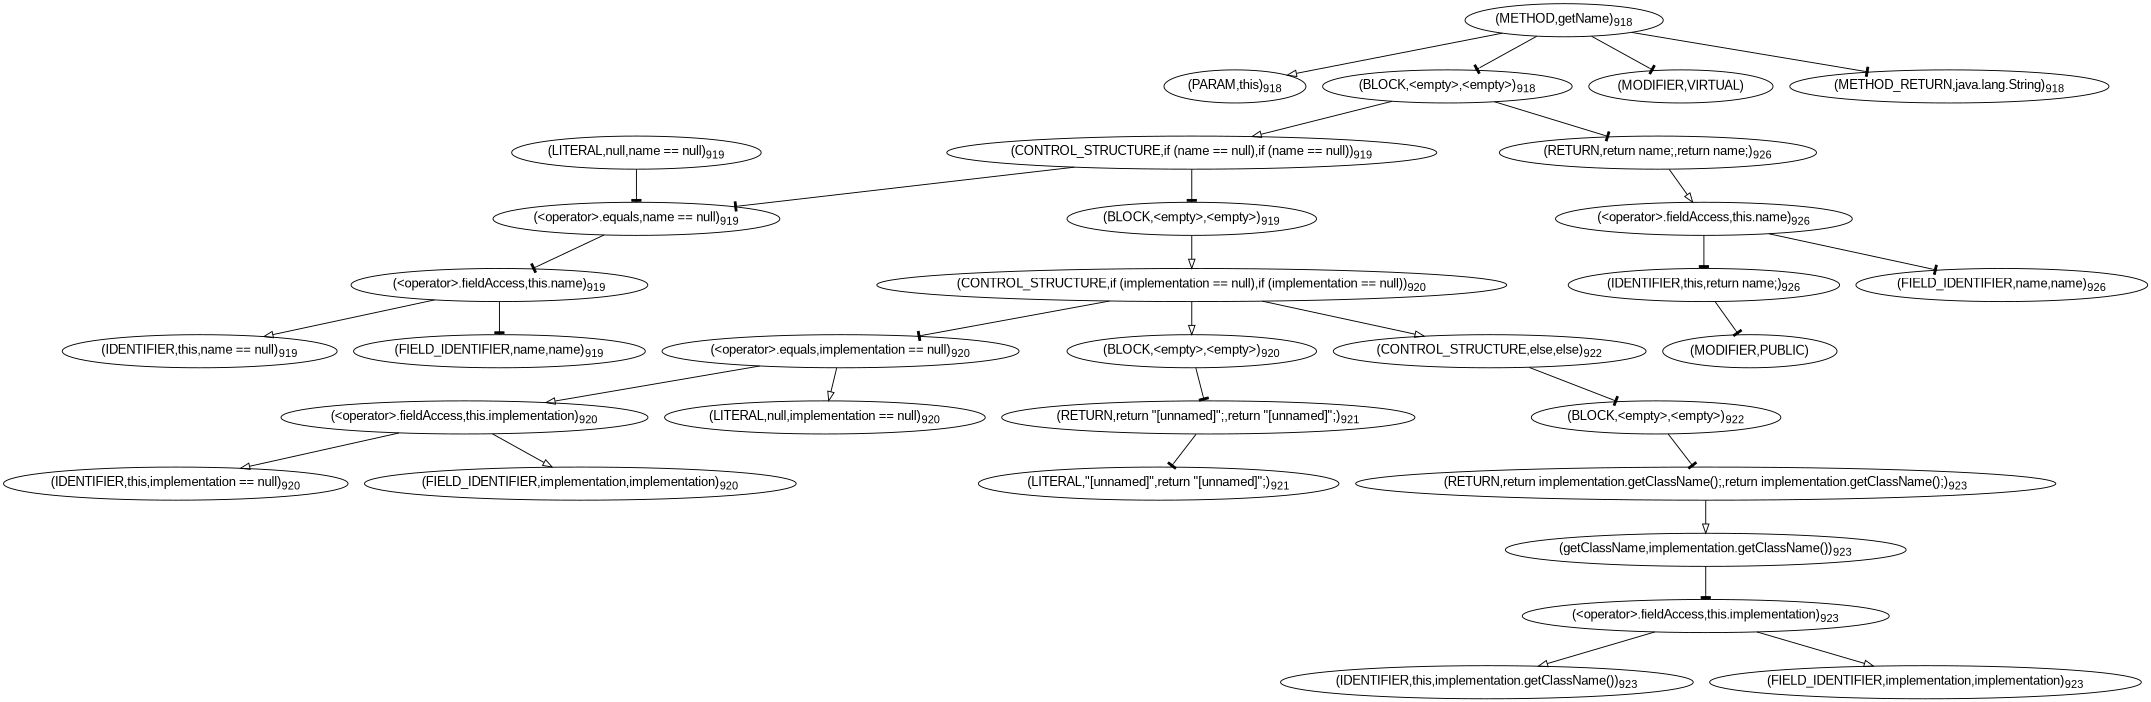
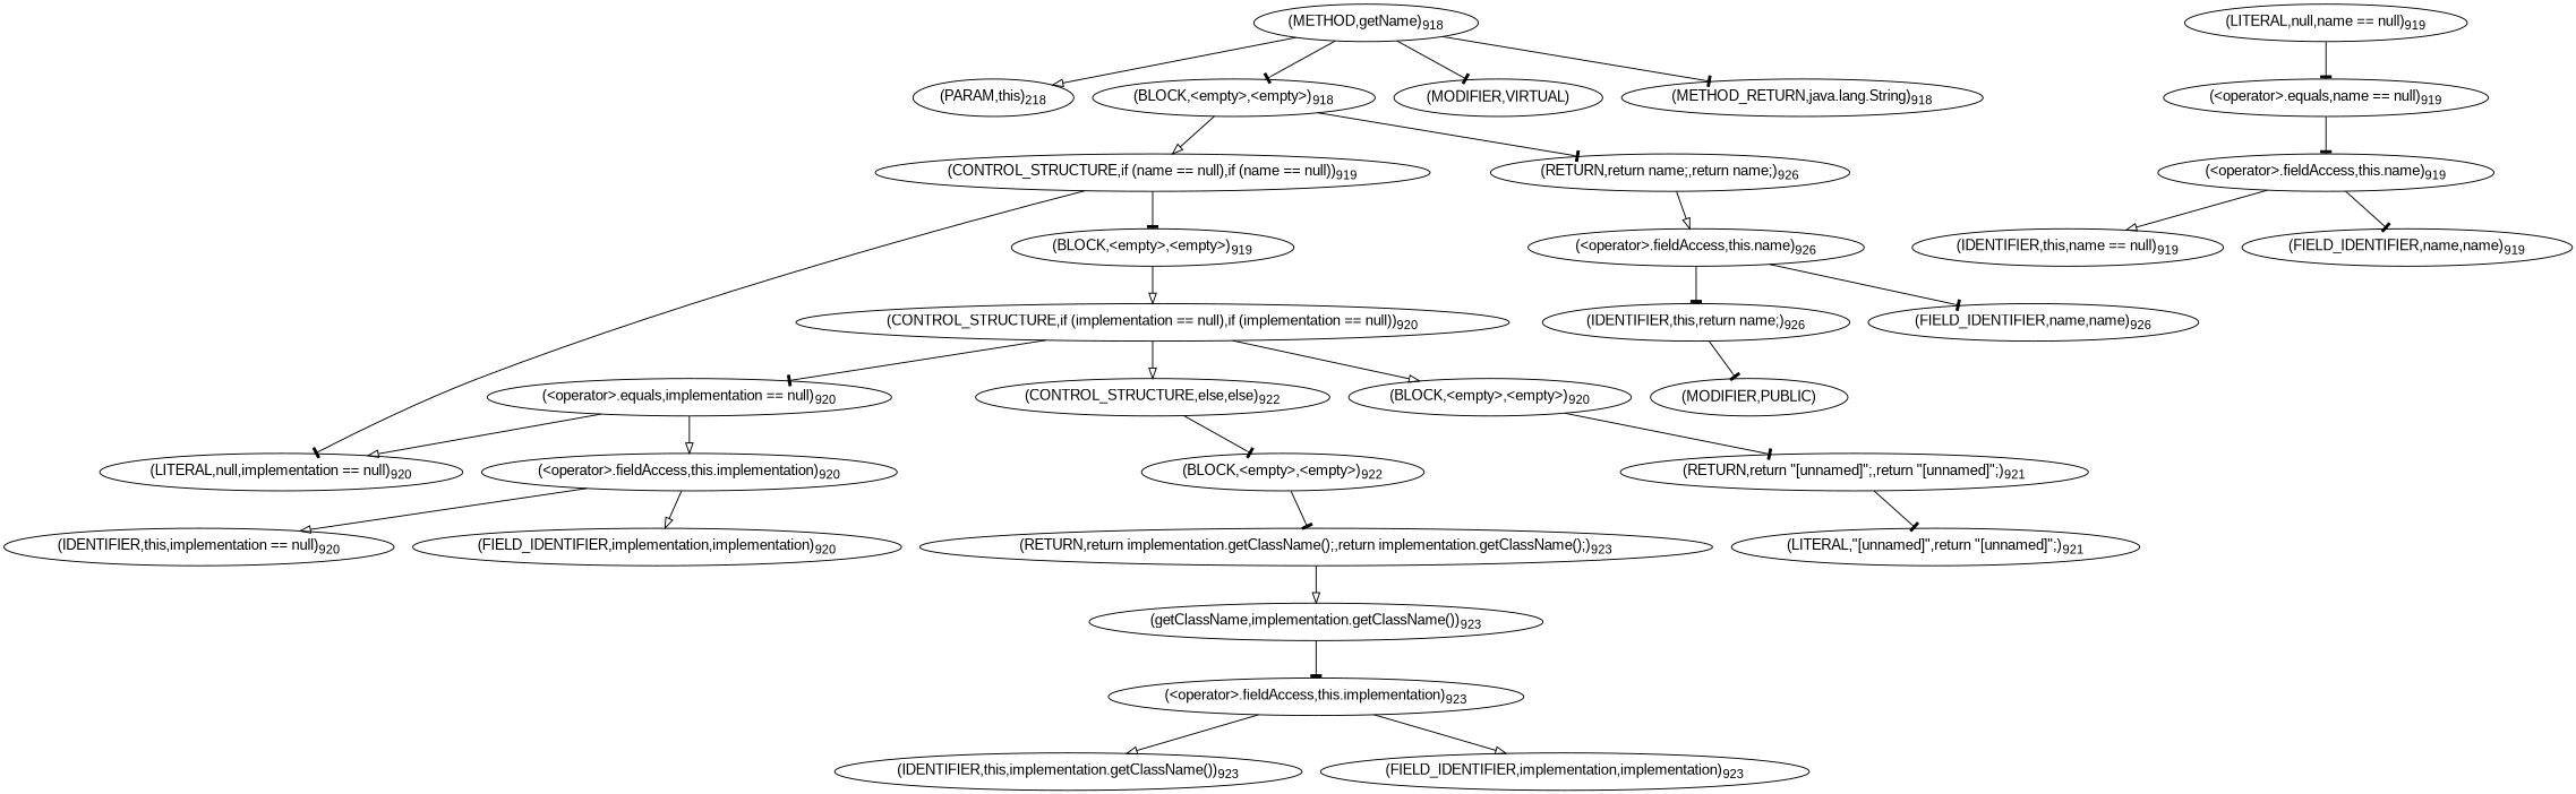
  digraph {
    fontname="Liberation Sans"
    node [fontname="Liberation Sans"]
    edge [arrowhead=tee fontname="Liberation Sans"]
    n1 [label=<(METHOD,getName)<SUB>918</SUB>>]
-   n2 [label=<(PARAM,this)<SUB>918</SUB>>]
+   n2 [label=<(PARAM,this)<SUB>218</SUB>>]
    n3 [label=<(BLOCK,&lt;empty&gt;,&lt;empty&gt;)<SUB>918</SUB>>]
    n4 [label=<(MODIFIER,VIRTUAL)>]
    n5 [label=<(METHOD_RETURN,java.lang.String)<SUB>918</SUB>>]
    n6 [label=<(CONTROL_STRUCTURE,if (name == null),if (name == null))<SUB>919</SUB>>]
    n7 [label=<(RETURN,return name;,return name;)<SUB>926</SUB>>]
    n8 [label=<(MODIFIER,PUBLIC)>]
    n9 [label=<(&lt;operator&gt;.equals,name == null)<SUB>919</SUB>>]
    n10 [label=<(BLOCK,&lt;empty&gt;,&lt;empty&gt;)<SUB>919</SUB>>]
    n11 [label=<(&lt;operator&gt;.fieldAccess,this.name)<SUB>926</SUB>>]
    n12 [label=<(&lt;operator&gt;.fieldAccess,this.name)<SUB>919</SUB>>]
    n13 [label=<(CONTROL_STRUCTURE,if (implementation == null),if (implementation == null))<SUB>920</SUB>>]
    n14 [label=<(IDENTIFIER,this,name == null)<SUB>919</SUB>>]
    n15 [label=<(FIELD_IDENTIFIER,name,name)<SUB>919</SUB>>]
    n16 [label=<(LITERAL,null,name == null)<SUB>919</SUB>>]
    n17 [label=<(&lt;operator&gt;.equals,implementation == null)<SUB>920</SUB>>]
    n18 [label=<(BLOCK,&lt;empty&gt;,&lt;empty&gt;)<SUB>920</SUB>>]
    n19 [label=<(CONTROL_STRUCTURE,else,else)<SUB>922</SUB>>]
    n20 [label=<(&lt;operator&gt;.fieldAccess,this.implementation)<SUB>920</SUB>>]
    n21 [label=<(LITERAL,null,implementation == null)<SUB>920</SUB>>]
    n22 [label=<(RETURN,return &quot;[unnamed]&quot;;,return &quot;[unnamed]&quot;;)<SUB>921</SUB>>]
    n23 [label=<(BLOCK,&lt;empty&gt;,&lt;empty&gt;)<SUB>922</SUB>>]
    n24 [label=<(IDENTIFIER,this,implementation == null)<SUB>920</SUB>>]
    n25 [label=<(FIELD_IDENTIFIER,implementation,implementation)<SUB>920</SUB>>]
    n26 [label=<(LITERAL,&quot;[unnamed]&quot;,return &quot;[unnamed]&quot;;)<SUB>921</SUB>>]
    n27 [label=<(RETURN,return implementation.getClassName();,return implementation.getClassName();)<SUB>923</SUB>>]
    n28 [label=<(getClassName,implementation.getClassName())<SUB>923</SUB>>]
    n29 [label=<(&lt;operator&gt;.fieldAccess,this.implementation)<SUB>923</SUB>>]
    n30 [label=<(IDENTIFIER,this,implementation.getClassName())<SUB>923</SUB>>]
    n31 [label=<(FIELD_IDENTIFIER,implementation,implementation)<SUB>923</SUB>>]
    n32 [label=<(IDENTIFIER,this,return name;)<SUB>926</SUB>>]
    n33 [label=<(FIELD_IDENTIFIER,name,name)<SUB>926</SUB>>]
    n1 -> n2 [arrowhead=onormal]
    n1 -> n3
    n1 -> n4
    n1 -> n5
    n3 -> n6 [arrowhead=onormal]
    n3 -> n7
-   n6 -> n9
+   n6 -> n21
    n6 -> n10
    n7 -> n11 [arrowhead=onormal]
    n9 -> n12
    n10 -> n13 [arrowhead=onormal]
    n11 -> n32
    n11 -> n33
    n12 -> n14 [arrowhead=onormal]
    n12 -> n15
    n13 -> n17
    n13 -> n18 [arrowhead=onormal]
    n13 -> n19 [arrowhead=onormal]
    n16 -> n9
    n17 -> n20 [arrowhead=onormal]
    n17 -> n21 [arrowhead=onormal]
    n18 -> n22
    n19 -> n23
    n20 -> n24 [arrowhead=onormal]
    n20 -> n25 [arrowhead=onormal]
    n22 -> n26
    n23 -> n27
    n27 -> n28 [arrowhead=onormal]
    n28 -> n29
    n29 -> n30 [arrowhead=onormal]
    n29 -> n31 [arrowhead=onormal]
    n32 -> n8
  }
